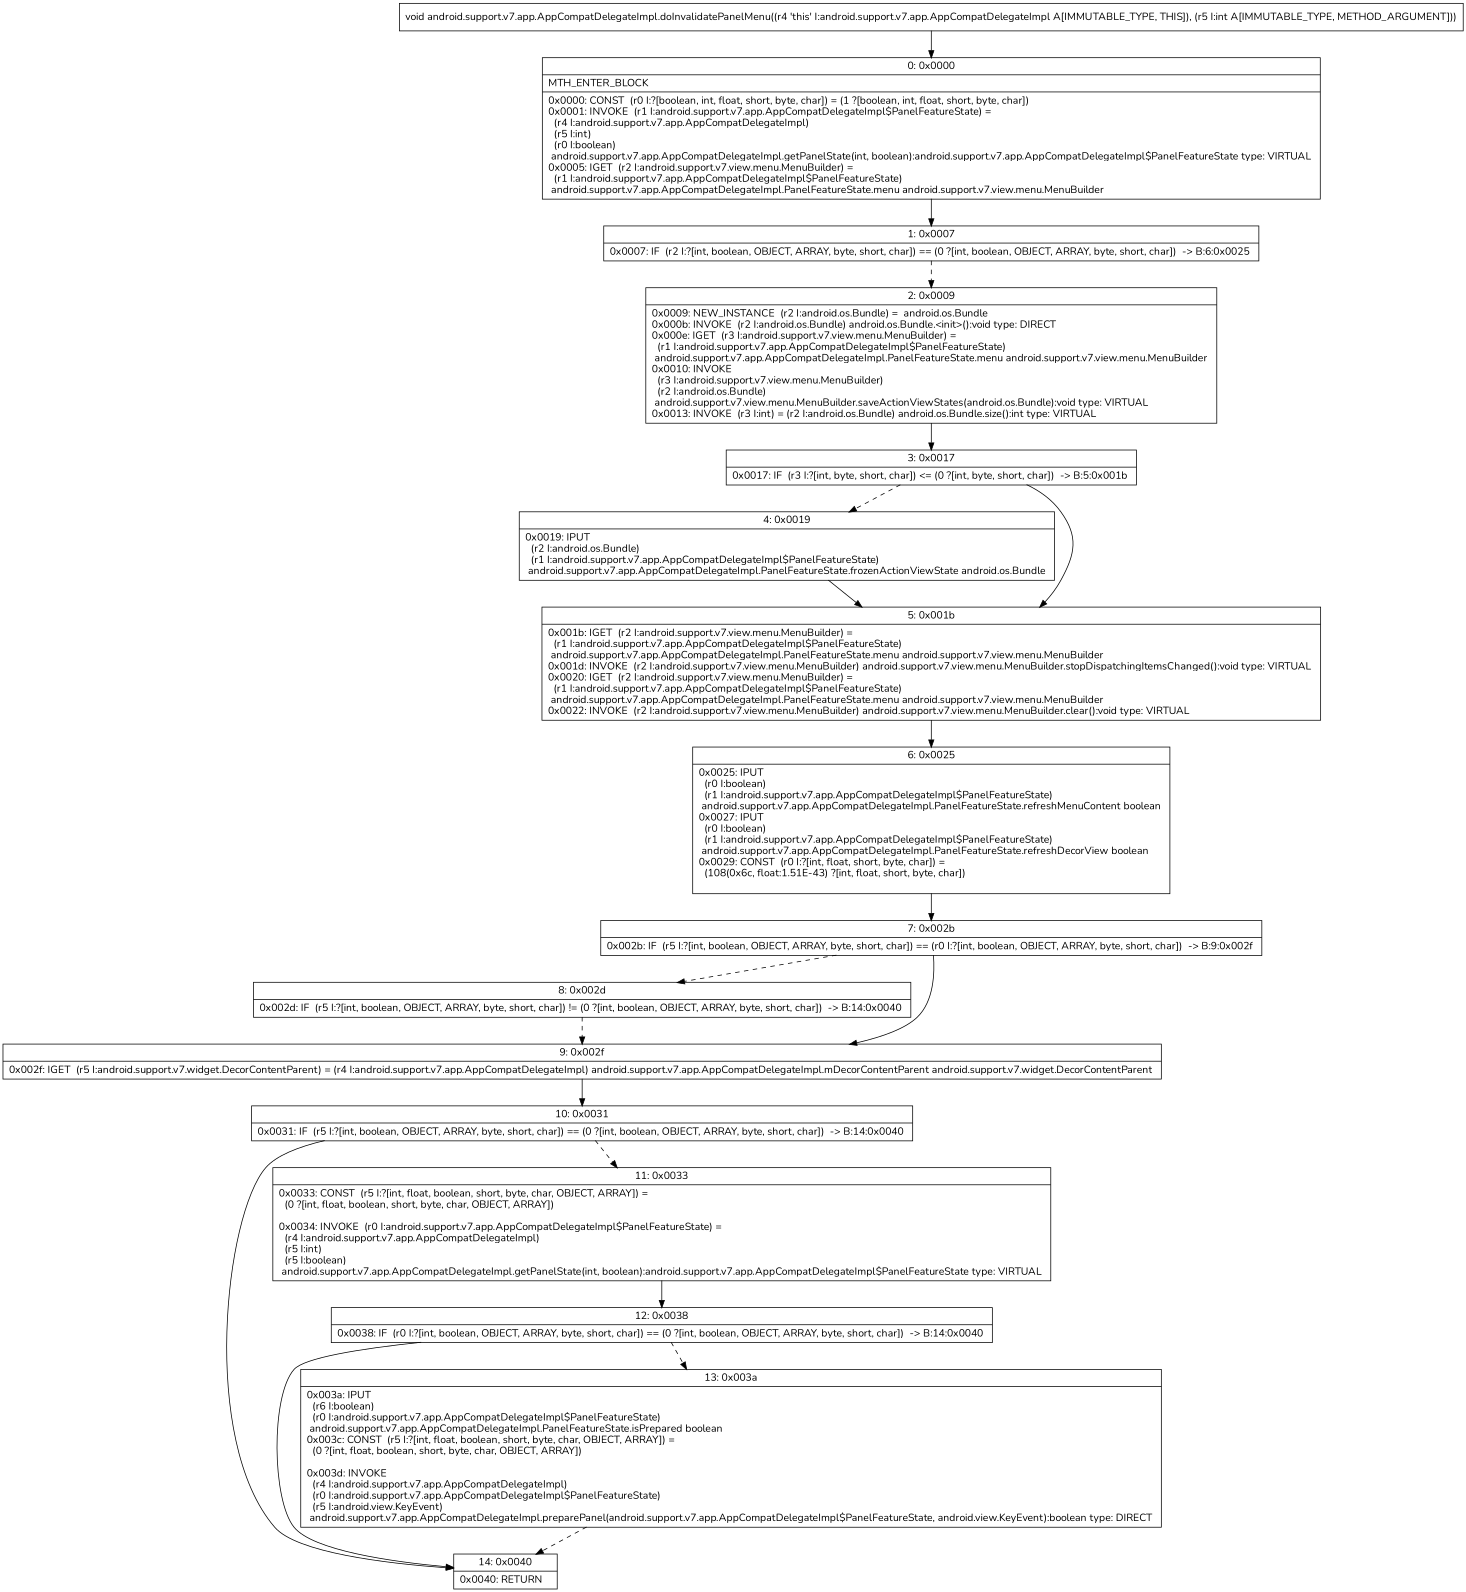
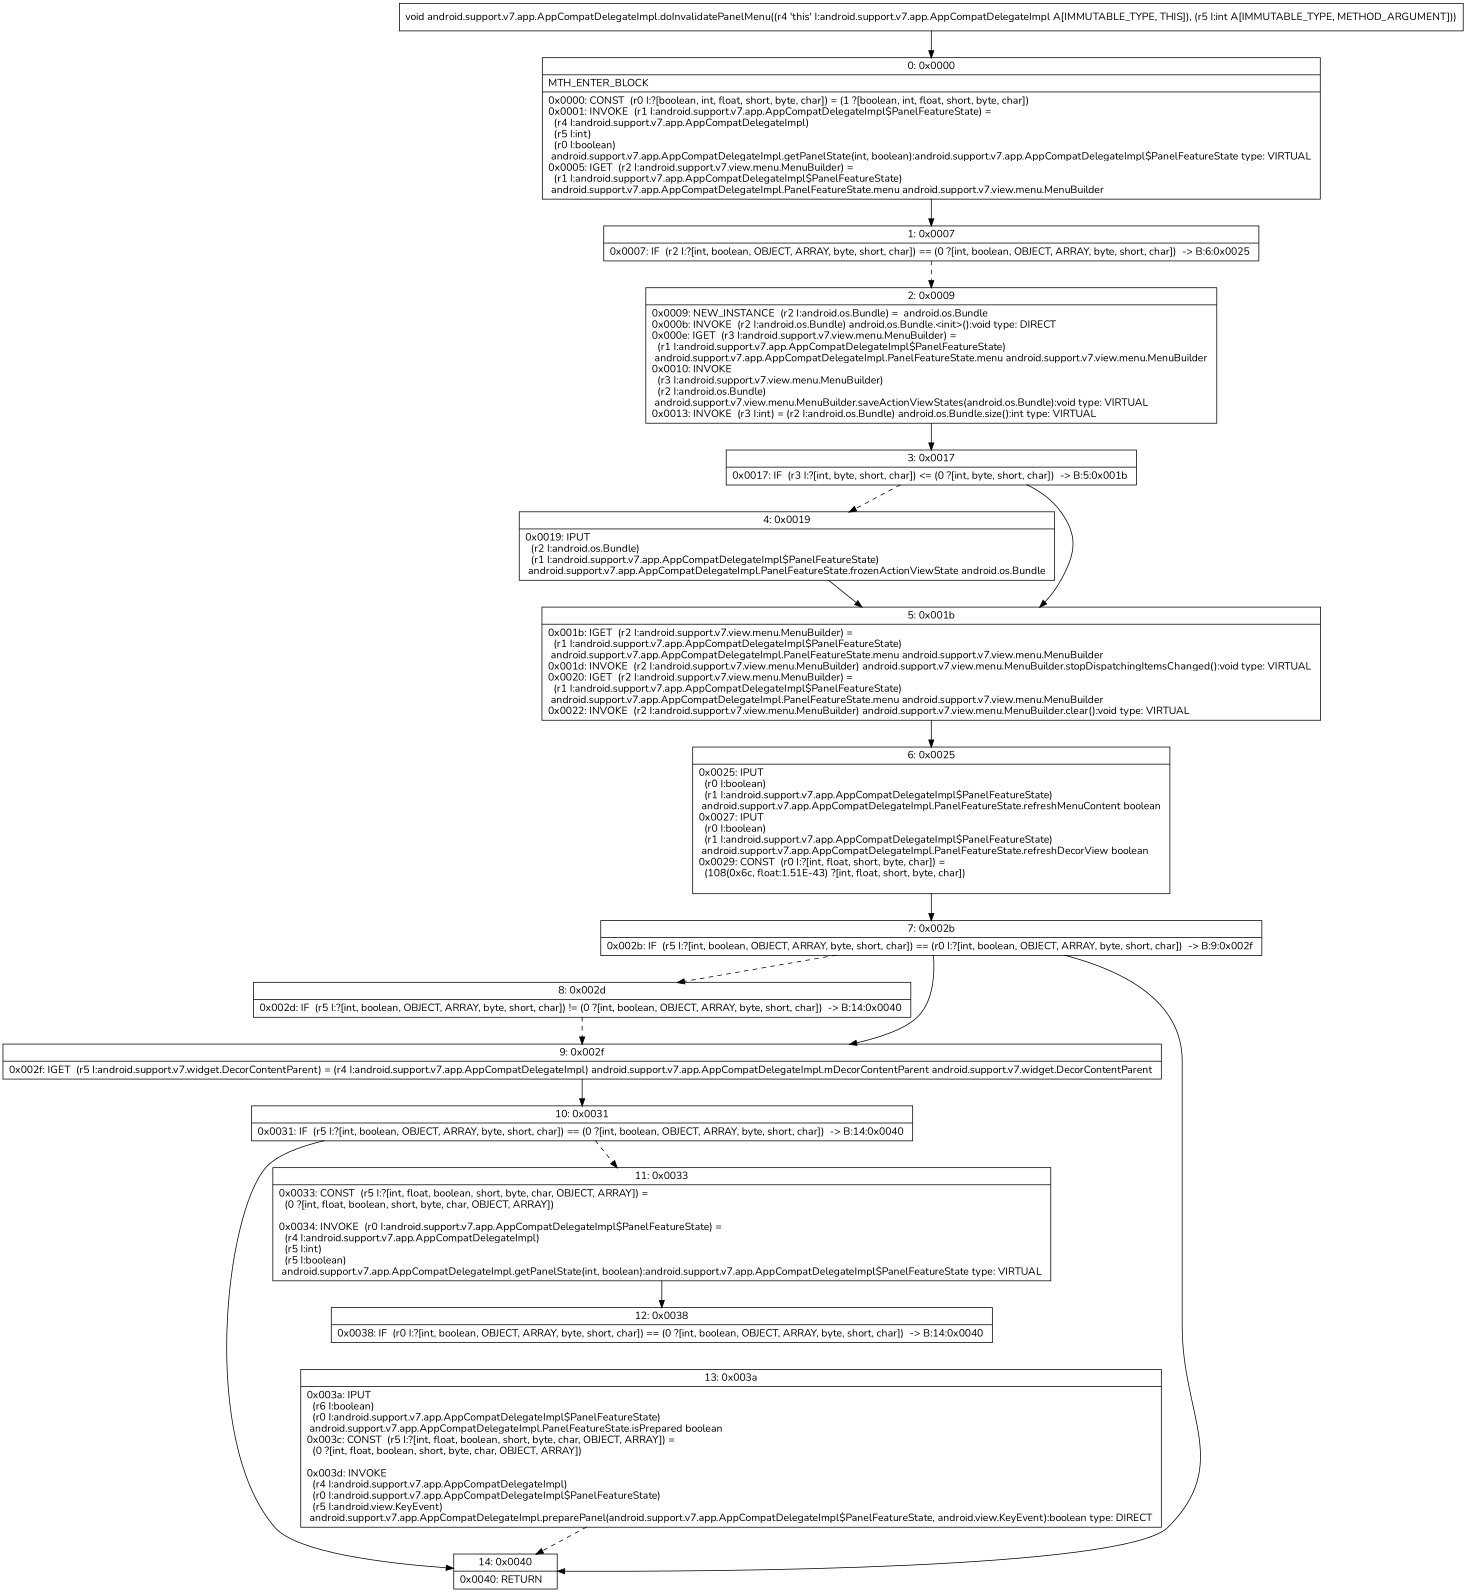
  digraph {
    fontname=Nunito
    node [fontname=Nunito shape=record]
    edge [fontname=Nunito]
    n1 [label="{0\:\ 0x0000|MTH_ENTER_BLOCK\l|0x0000: CONST  (r0 I:?[boolean, int, float, short, byte, char]) = (1 ?[boolean, int, float, short, byte, char]) \l0x0001: INVOKE  (r1 I:android.support.v7.app.AppCompatDelegateImpl$PanelFeatureState) = \l  (r4 I:android.support.v7.app.AppCompatDelegateImpl)\l  (r5 I:int)\l  (r0 I:boolean)\l android.support.v7.app.AppCompatDelegateImpl.getPanelState(int, boolean):android.support.v7.app.AppCompatDelegateImpl$PanelFeatureState type: VIRTUAL \l0x0005: IGET  (r2 I:android.support.v7.view.menu.MenuBuilder) = \l  (r1 I:android.support.v7.app.AppCompatDelegateImpl$PanelFeatureState)\l android.support.v7.app.AppCompatDelegateImpl.PanelFeatureState.menu android.support.v7.view.menu.MenuBuilder \l}"]
    n2 [label="{1\:\ 0x0007|0x0007: IF  (r2 I:?[int, boolean, OBJECT, ARRAY, byte, short, char]) == (0 ?[int, boolean, OBJECT, ARRAY, byte, short, char])  \-\> B:6:0x0025 \l}"]
    n3 [label="{2\:\ 0x0009|0x0009: NEW_INSTANCE  (r2 I:android.os.Bundle) =  android.os.Bundle \l0x000b: INVOKE  (r2 I:android.os.Bundle) android.os.Bundle.\<init\>():void type: DIRECT \l0x000e: IGET  (r3 I:android.support.v7.view.menu.MenuBuilder) = \l  (r1 I:android.support.v7.app.AppCompatDelegateImpl$PanelFeatureState)\l android.support.v7.app.AppCompatDelegateImpl.PanelFeatureState.menu android.support.v7.view.menu.MenuBuilder \l0x0010: INVOKE  \l  (r3 I:android.support.v7.view.menu.MenuBuilder)\l  (r2 I:android.os.Bundle)\l android.support.v7.view.menu.MenuBuilder.saveActionViewStates(android.os.Bundle):void type: VIRTUAL \l0x0013: INVOKE  (r3 I:int) = (r2 I:android.os.Bundle) android.os.Bundle.size():int type: VIRTUAL \l}"]
    n4 [label="{3\:\ 0x0017|0x0017: IF  (r3 I:?[int, byte, short, char]) \<= (0 ?[int, byte, short, char])  \-\> B:5:0x001b \l}"]
    n5 [label="{6\:\ 0x0025|0x0025: IPUT  \l  (r0 I:boolean)\l  (r1 I:android.support.v7.app.AppCompatDelegateImpl$PanelFeatureState)\l android.support.v7.app.AppCompatDelegateImpl.PanelFeatureState.refreshMenuContent boolean \l0x0027: IPUT  \l  (r0 I:boolean)\l  (r1 I:android.support.v7.app.AppCompatDelegateImpl$PanelFeatureState)\l android.support.v7.app.AppCompatDelegateImpl.PanelFeatureState.refreshDecorView boolean \l0x0029: CONST  (r0 I:?[int, float, short, byte, char]) = \l  (108(0x6c, float:1.51E\-43) ?[int, float, short, byte, char])\l \l}"]
    n6 [label="{7\:\ 0x002b|0x002b: IF  (r5 I:?[int, boolean, OBJECT, ARRAY, byte, short, char]) == (r0 I:?[int, boolean, OBJECT, ARRAY, byte, short, char])  \-\> B:9:0x002f \l}"]
    n7 [label="{4\:\ 0x0019|0x0019: IPUT  \l  (r2 I:android.os.Bundle)\l  (r1 I:android.support.v7.app.AppCompatDelegateImpl$PanelFeatureState)\l android.support.v7.app.AppCompatDelegateImpl.PanelFeatureState.frozenActionViewState android.os.Bundle \l}"]
    n8 [label="{5\:\ 0x001b|0x001b: IGET  (r2 I:android.support.v7.view.menu.MenuBuilder) = \l  (r1 I:android.support.v7.app.AppCompatDelegateImpl$PanelFeatureState)\l android.support.v7.app.AppCompatDelegateImpl.PanelFeatureState.menu android.support.v7.view.menu.MenuBuilder \l0x001d: INVOKE  (r2 I:android.support.v7.view.menu.MenuBuilder) android.support.v7.view.menu.MenuBuilder.stopDispatchingItemsChanged():void type: VIRTUAL \l0x0020: IGET  (r2 I:android.support.v7.view.menu.MenuBuilder) = \l  (r1 I:android.support.v7.app.AppCompatDelegateImpl$PanelFeatureState)\l android.support.v7.app.AppCompatDelegateImpl.PanelFeatureState.menu android.support.v7.view.menu.MenuBuilder \l0x0022: INVOKE  (r2 I:android.support.v7.view.menu.MenuBuilder) android.support.v7.view.menu.MenuBuilder.clear():void type: VIRTUAL \l}"]
    n9 [label="{8\:\ 0x002d|0x002d: IF  (r5 I:?[int, boolean, OBJECT, ARRAY, byte, short, char]) != (0 ?[int, boolean, OBJECT, ARRAY, byte, short, char])  \-\> B:14:0x0040 \l}"]
    n10 [label="{9\:\ 0x002f|0x002f: IGET  (r5 I:android.support.v7.widget.DecorContentParent) = (r4 I:android.support.v7.app.AppCompatDelegateImpl) android.support.v7.app.AppCompatDelegateImpl.mDecorContentParent android.support.v7.widget.DecorContentParent \l}"]
    n11 [label="{10\:\ 0x0031|0x0031: IF  (r5 I:?[int, boolean, OBJECT, ARRAY, byte, short, char]) == (0 ?[int, boolean, OBJECT, ARRAY, byte, short, char])  \-\> B:14:0x0040 \l}"]
    n12 [label="{14\:\ 0x0040|0x0040: RETURN   \l}"]
    n13 [label="{11\:\ 0x0033|0x0033: CONST  (r5 I:?[int, float, boolean, short, byte, char, OBJECT, ARRAY]) = \l  (0 ?[int, float, boolean, short, byte, char, OBJECT, ARRAY])\l \l0x0034: INVOKE  (r0 I:android.support.v7.app.AppCompatDelegateImpl$PanelFeatureState) = \l  (r4 I:android.support.v7.app.AppCompatDelegateImpl)\l  (r5 I:int)\l  (r5 I:boolean)\l android.support.v7.app.AppCompatDelegateImpl.getPanelState(int, boolean):android.support.v7.app.AppCompatDelegateImpl$PanelFeatureState type: VIRTUAL \l}"]
    n14 [label="{12\:\ 0x0038|0x0038: IF  (r0 I:?[int, boolean, OBJECT, ARRAY, byte, short, char]) == (0 ?[int, boolean, OBJECT, ARRAY, byte, short, char])  \-\> B:14:0x0040 \l}"]
    n15 [label="{13\:\ 0x003a|0x003a: IPUT  \l  (r6 I:boolean)\l  (r0 I:android.support.v7.app.AppCompatDelegateImpl$PanelFeatureState)\l android.support.v7.app.AppCompatDelegateImpl.PanelFeatureState.isPrepared boolean \l0x003c: CONST  (r5 I:?[int, float, boolean, short, byte, char, OBJECT, ARRAY]) = \l  (0 ?[int, float, boolean, short, byte, char, OBJECT, ARRAY])\l \l0x003d: INVOKE  \l  (r4 I:android.support.v7.app.AppCompatDelegateImpl)\l  (r0 I:android.support.v7.app.AppCompatDelegateImpl$PanelFeatureState)\l  (r5 I:android.view.KeyEvent)\l android.support.v7.app.AppCompatDelegateImpl.preparePanel(android.support.v7.app.AppCompatDelegateImpl$PanelFeatureState, android.view.KeyEvent):boolean type: DIRECT \l}"]
    n16 [label="{void android.support.v7.app.AppCompatDelegateImpl.doInvalidatePanelMenu((r4 'this' I:android.support.v7.app.AppCompatDelegateImpl A[IMMUTABLE_TYPE, THIS]), (r5 I:int A[IMMUTABLE_TYPE, METHOD_ARGUMENT])) }"]
    n1 -> n2
    n2 -> n3 [style=dashed]
    n3 -> n4
    n4 -> n7 [style=dashed]
    n4 -> n8
    n5 -> n6
    n6 -> n9 [style=dashed]
    n6 -> n10
    n7 -> n8
    n8 -> n5
    n9 -> n10 [style=dashed]
    n10 -> n11
    n11 -> n12
    n11 -> n13 [style=dashed]
    n13 -> n14
-   n14 -> n12
-   n14 -> n15 [style=dashed]
+   n6 -> n12
    n15 -> n12 [style=dashed]
    n16 -> n1
  }
